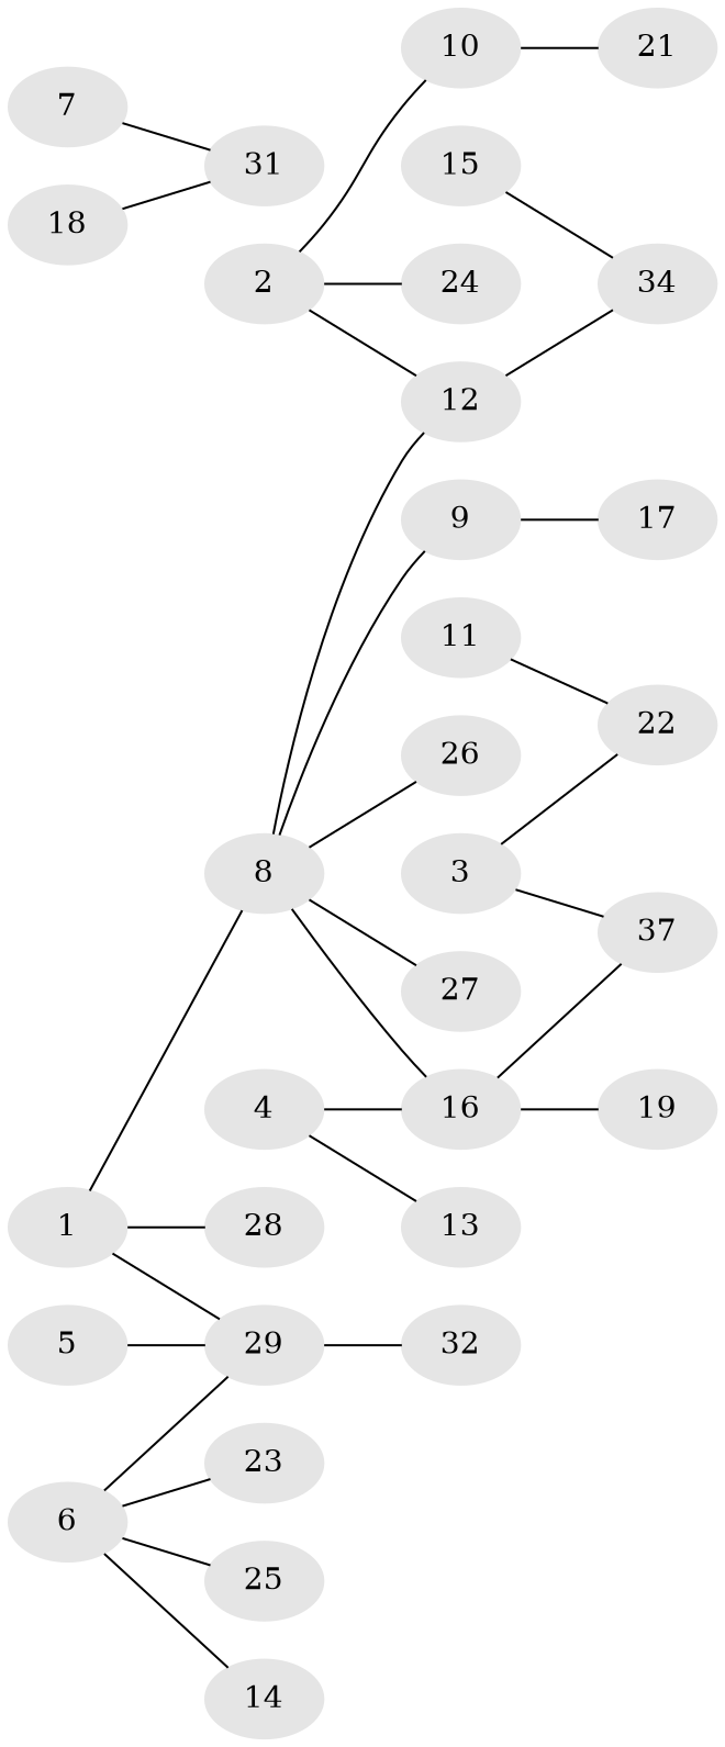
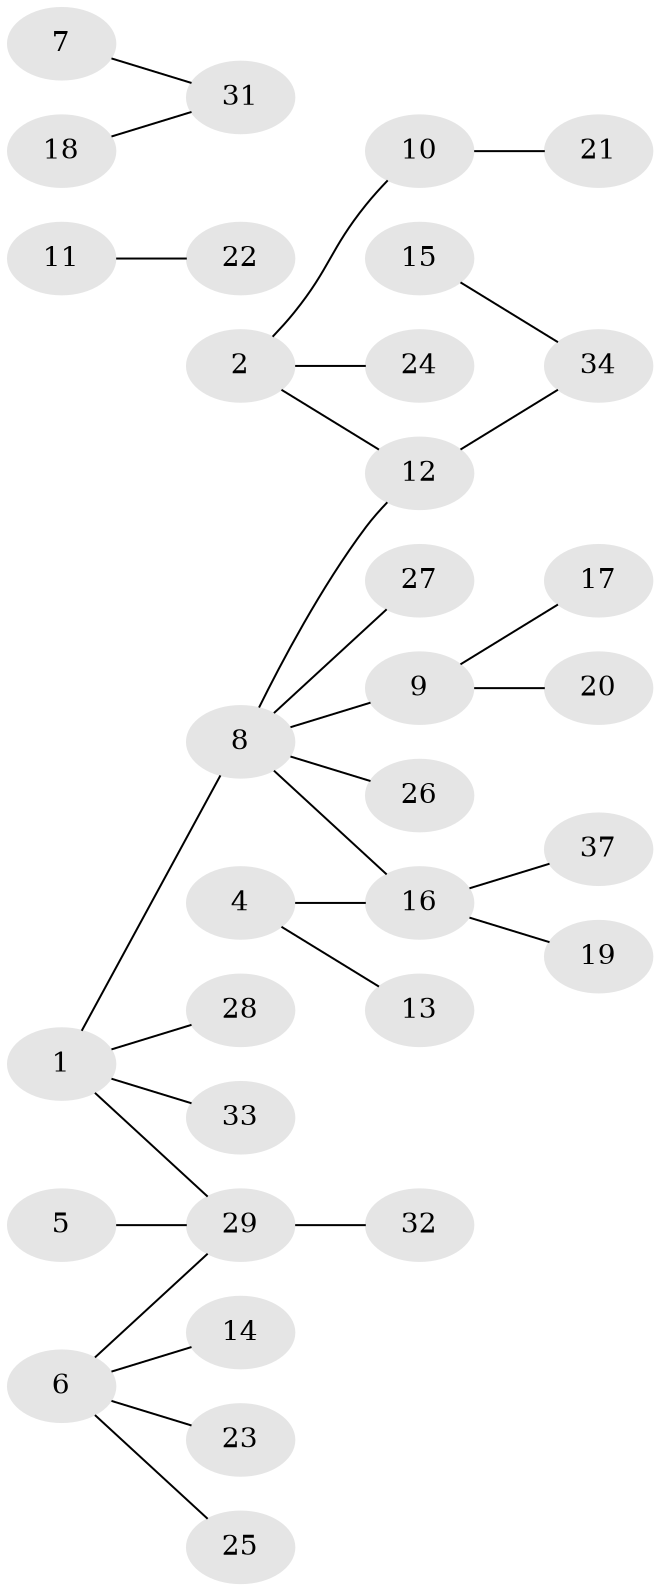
  graph {
    rankdir=LR
    node [color=gray90 style=filled]
    edge [weight=1.0]
    1
    8
    28
    29
+   33
    12
    9
    16
    26
    27
    32
    2
    10
    24
    21
    34
-   3
    22
    n19 [label=37]
    4
    13
    17
+   20
    5
    6
    14
    23
    25
    7
    31
    19
    11
    15
    18
    1 -- 8
    1 -- 28
    1 -- 29
+   1 -- 33
    8 -- 12
    8 -- 9
    8 -- 16
    8 -- 26
    8 -- 27
    29 -- 32
    12 -- 34
    9 -- 17
+   9 -- 20
    16 -- n19
    16 -- 19
    2 -- 12
    2 -- 10
    2 -- 24
    10 -- 21
-   3 -- 22
-   3 -- n19
    4 -- 16
    4 -- 13
    5 -- 29
    6 -- 29
    6 -- 14
    6 -- 23
    6 -- 25
    7 -- 31
    11 -- 22
    15 -- 34
    18 -- 31
  }
